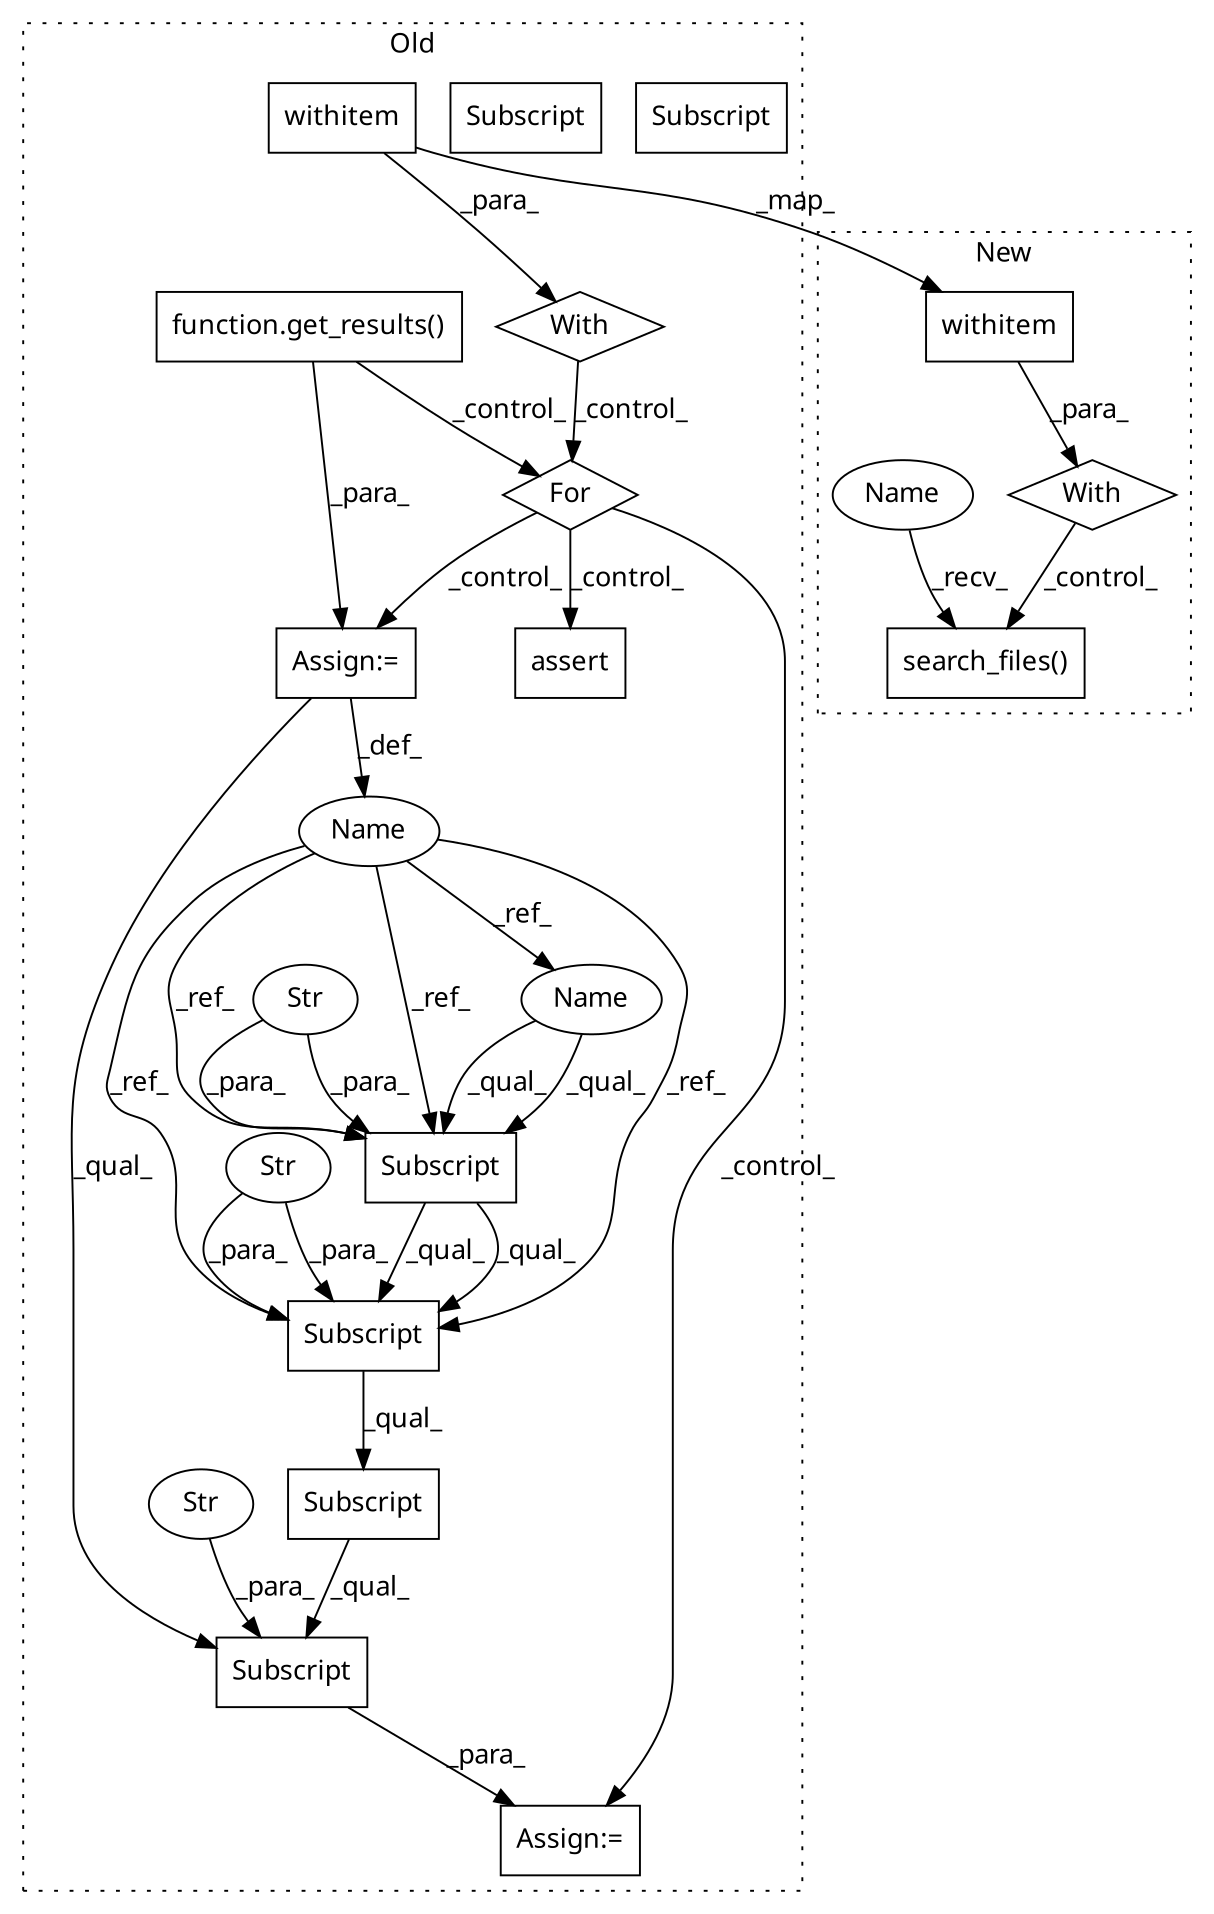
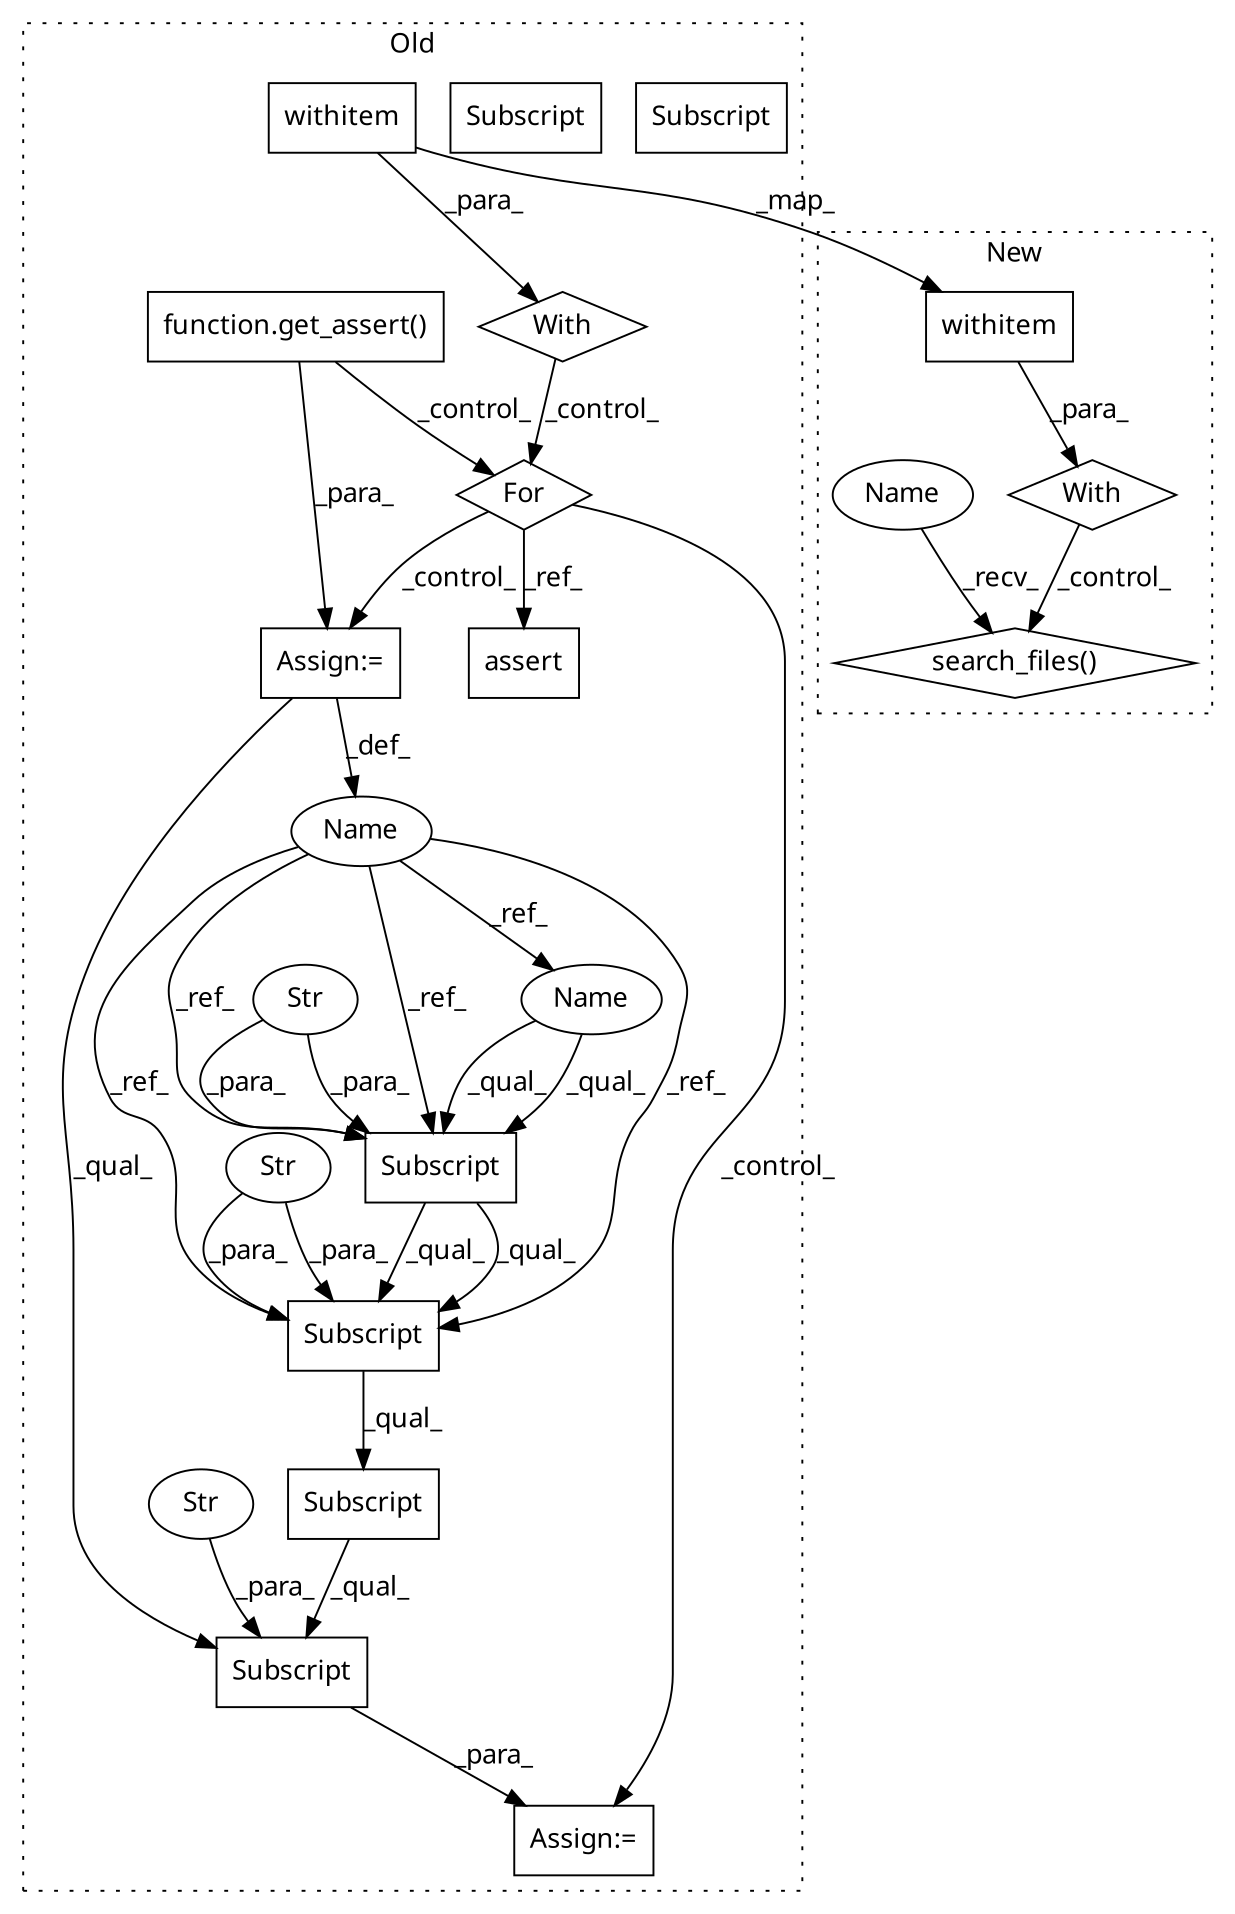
  digraph {
    fontname="Noto Sans"
    node [a=63 fontname="Noto Sans" l=6 s="2093,0" shape=box]
    edge [fontname="Noto Sans"]
    n1 [l="24,0" label=Subscript]
    n2 [a=66 label=Str s=2110 shape=ellipse]
    n3 [l="16,0" label=Subscript]
    n4 [a=66 l=8 label=Str s=2100 shape=ellipse]
    n5 [l="27,0" label=Subscript]
    n6 [a=87 label=Name s=2036 shape=ellipse]
    n7 [l="38,0" label=Subscript]
    n8 [a=66 l=9 label=Str s=2121 shape=ellipse]
-   n9 [a=75 l="12,1" label="function.get_results()" s="2045,2069"]
+   n9 [a=75 l="12,1" label="function.get_assert()" s="2045,2069"]
    n10 [a=107 l="4,14" label=For s="1912,1955" shape=diamond]
    n11 [a=65 l=7 label=assert s=2208]
    n12 [a=68 l=3 label="Assign:=" s=2090]
    n13 [a=68 l=3 label="Assign:=" s=2042]
    n14 [a=39 l="5,10" label=With s="1896,1902" shape=diamond]
    n15 [a=49 l=1 label=withitem s=1901]
    n16 [l="24,0" label=Subscript]
    n17 [a=87 label=Name s=2093 shape=ellipse]
    n18 [l="16,0" label=Subscript]
-   n19 [a=75 l="15,19" label="search_files()" s="2145,2172"]
+   n19 [a=75 l="15,19" label="search_files()" s="2145,2172" shape=diamond]
    n20 [a=39 l="5,10" label=With s="2129,2135" shape=diamond]
    n21 [a=49 l=1 label=withitem s=2134]
    n22 [a=87 l=1 label=Name s=2145 shape=ellipse]
    subgraph cluster_1 {
      label=Old
      style=dotted
      n1
      n2
      n3
      n4
      n5
      n6
      n7
      n8
      n9
      n10
      n11
      n12
      n13
      n14
      n15
      n16
      n17
      n18
    }
    subgraph cluster_2 {
      label=New
      style=dotted
      n19
      n20
      n21
      n22
    }
    n2 -> n16 [label=_para_]
    n2 -> n16 [label=_para_]
    n4 -> n18 [label=_para_]
    n4 -> n18 [label=_para_]
    n5 -> n7 [label=_qual_]
    n6 -> n16 [label=_ref_]
    n6 -> n16 [label=_ref_]
    n6 -> n17 [label=_ref_]
    n6 -> n18 [label=_ref_]
    n6 -> n18 [label=_ref_]
    n7 -> n12 [label=_para_]
    n8 -> n7 [label=_para_]
    n9 -> n10 [label=_control_]
    n9 -> n13 [label=_para_]
-   n10 -> n11 [label=_control_]
+   n10 -> n11 [label=_ref_]
    n10 -> n12 [label=_control_]
    n10 -> n13 [label=_control_]
    n13 -> n6 [label=_def_]
    n13 -> n7 [label=_qual_]
    n14 -> n10 [label=_control_]
    n15 -> n14 [label=_para_]
    n15 -> n21 [label=_map_]
    n16 -> n5 [label=_qual_]
    n17 -> n18 [label=_qual_]
    n17 -> n18 [label=_qual_]
    n18 -> n16 [label=_qual_]
    n18 -> n16 [label=_qual_]
    n20 -> n19 [label=_control_]
    n21 -> n20 [label=_para_]
    n22 -> n19 [label=_recv_]
  }
